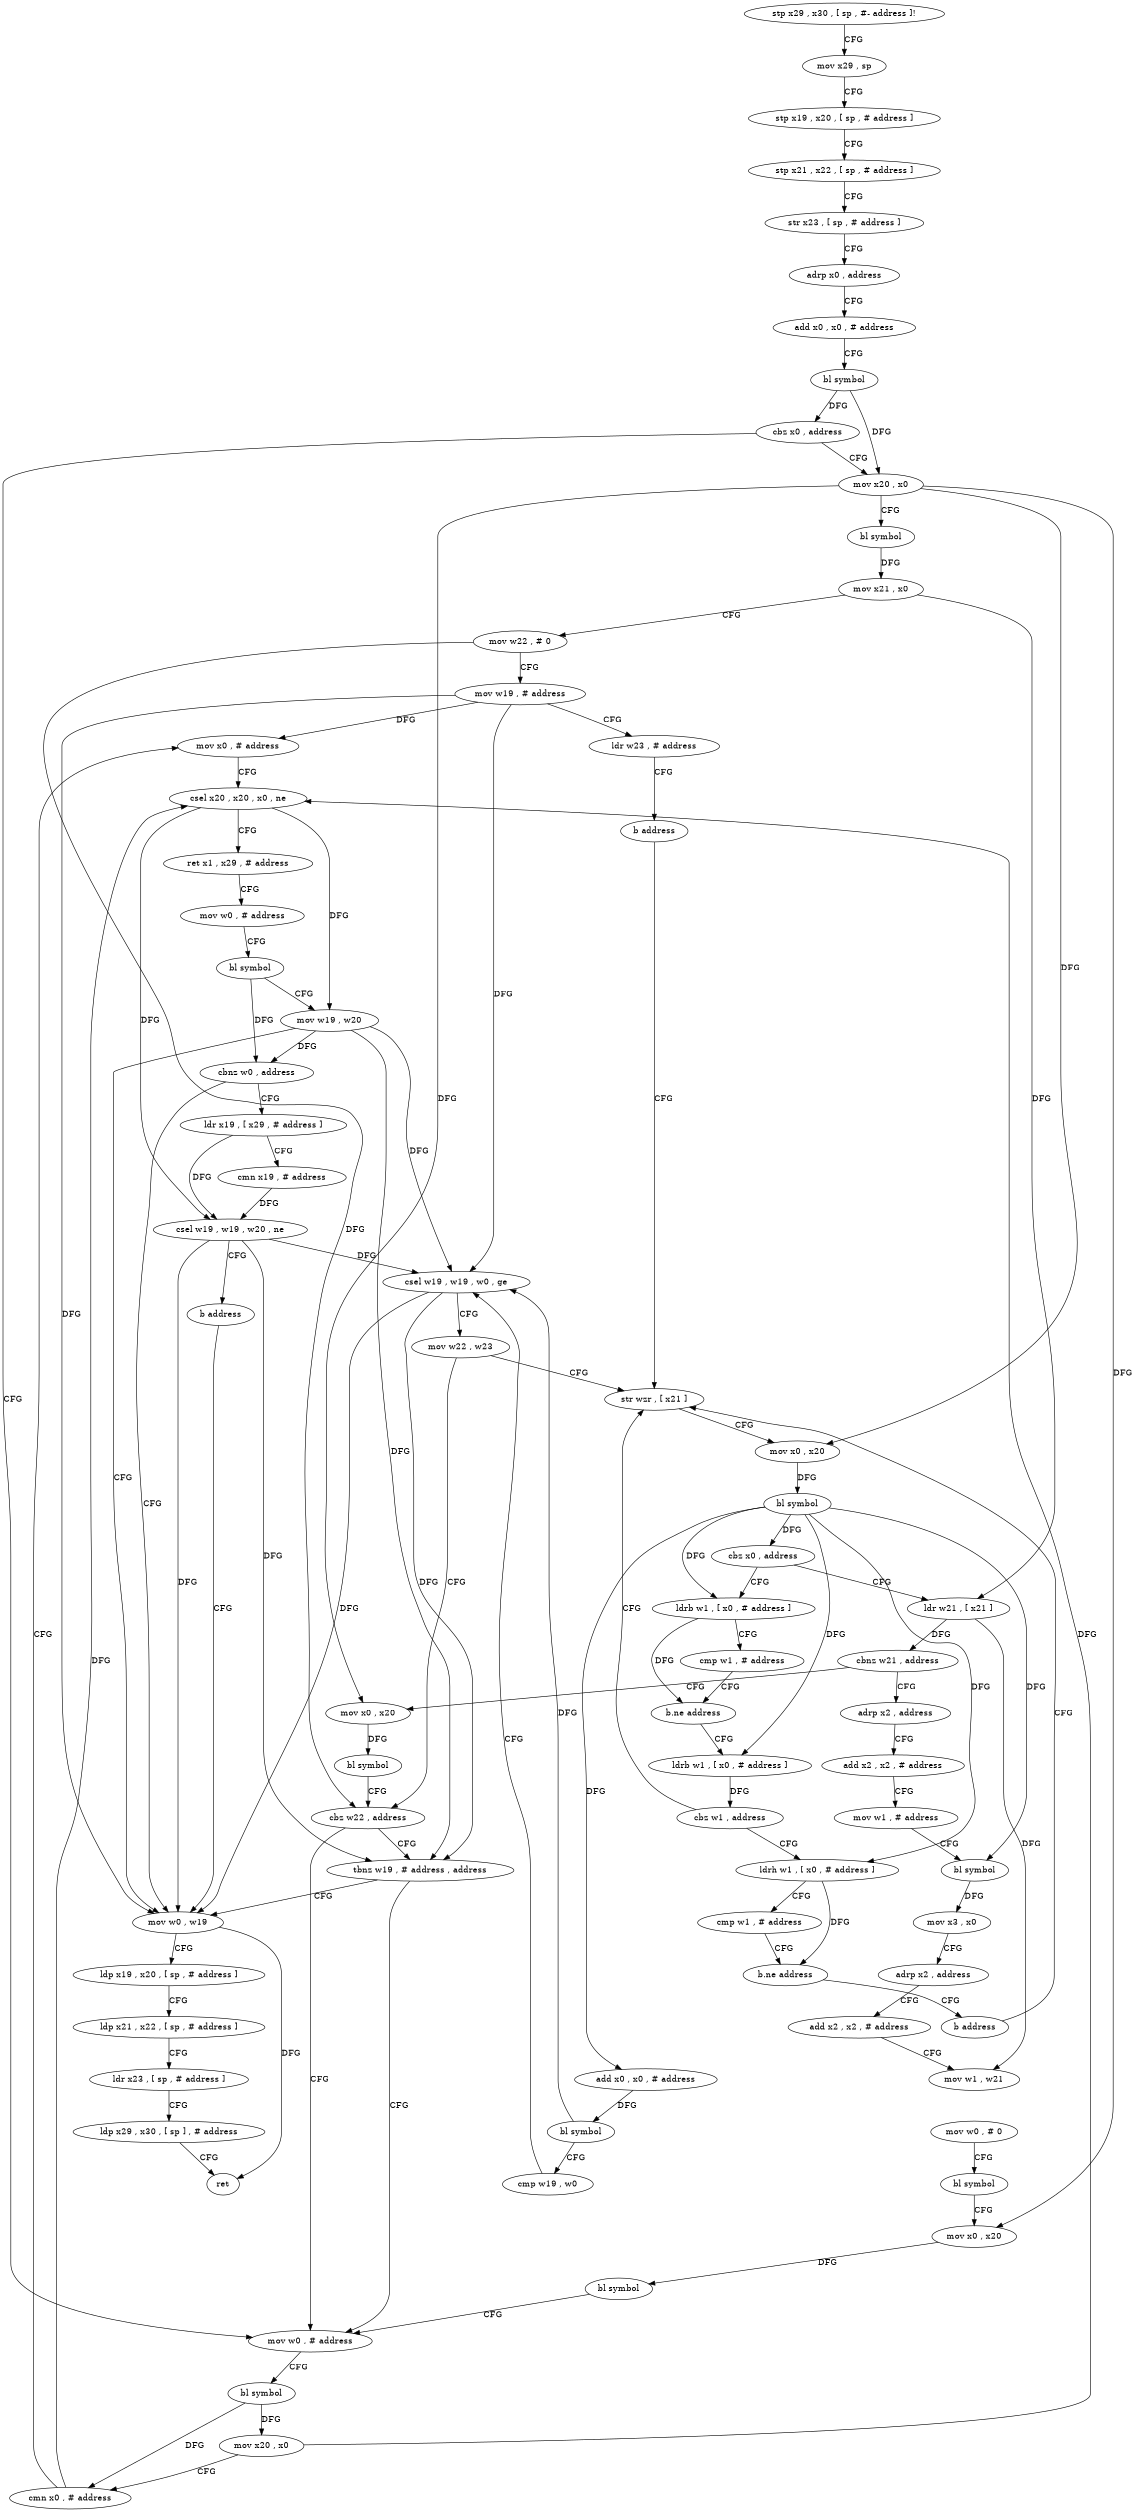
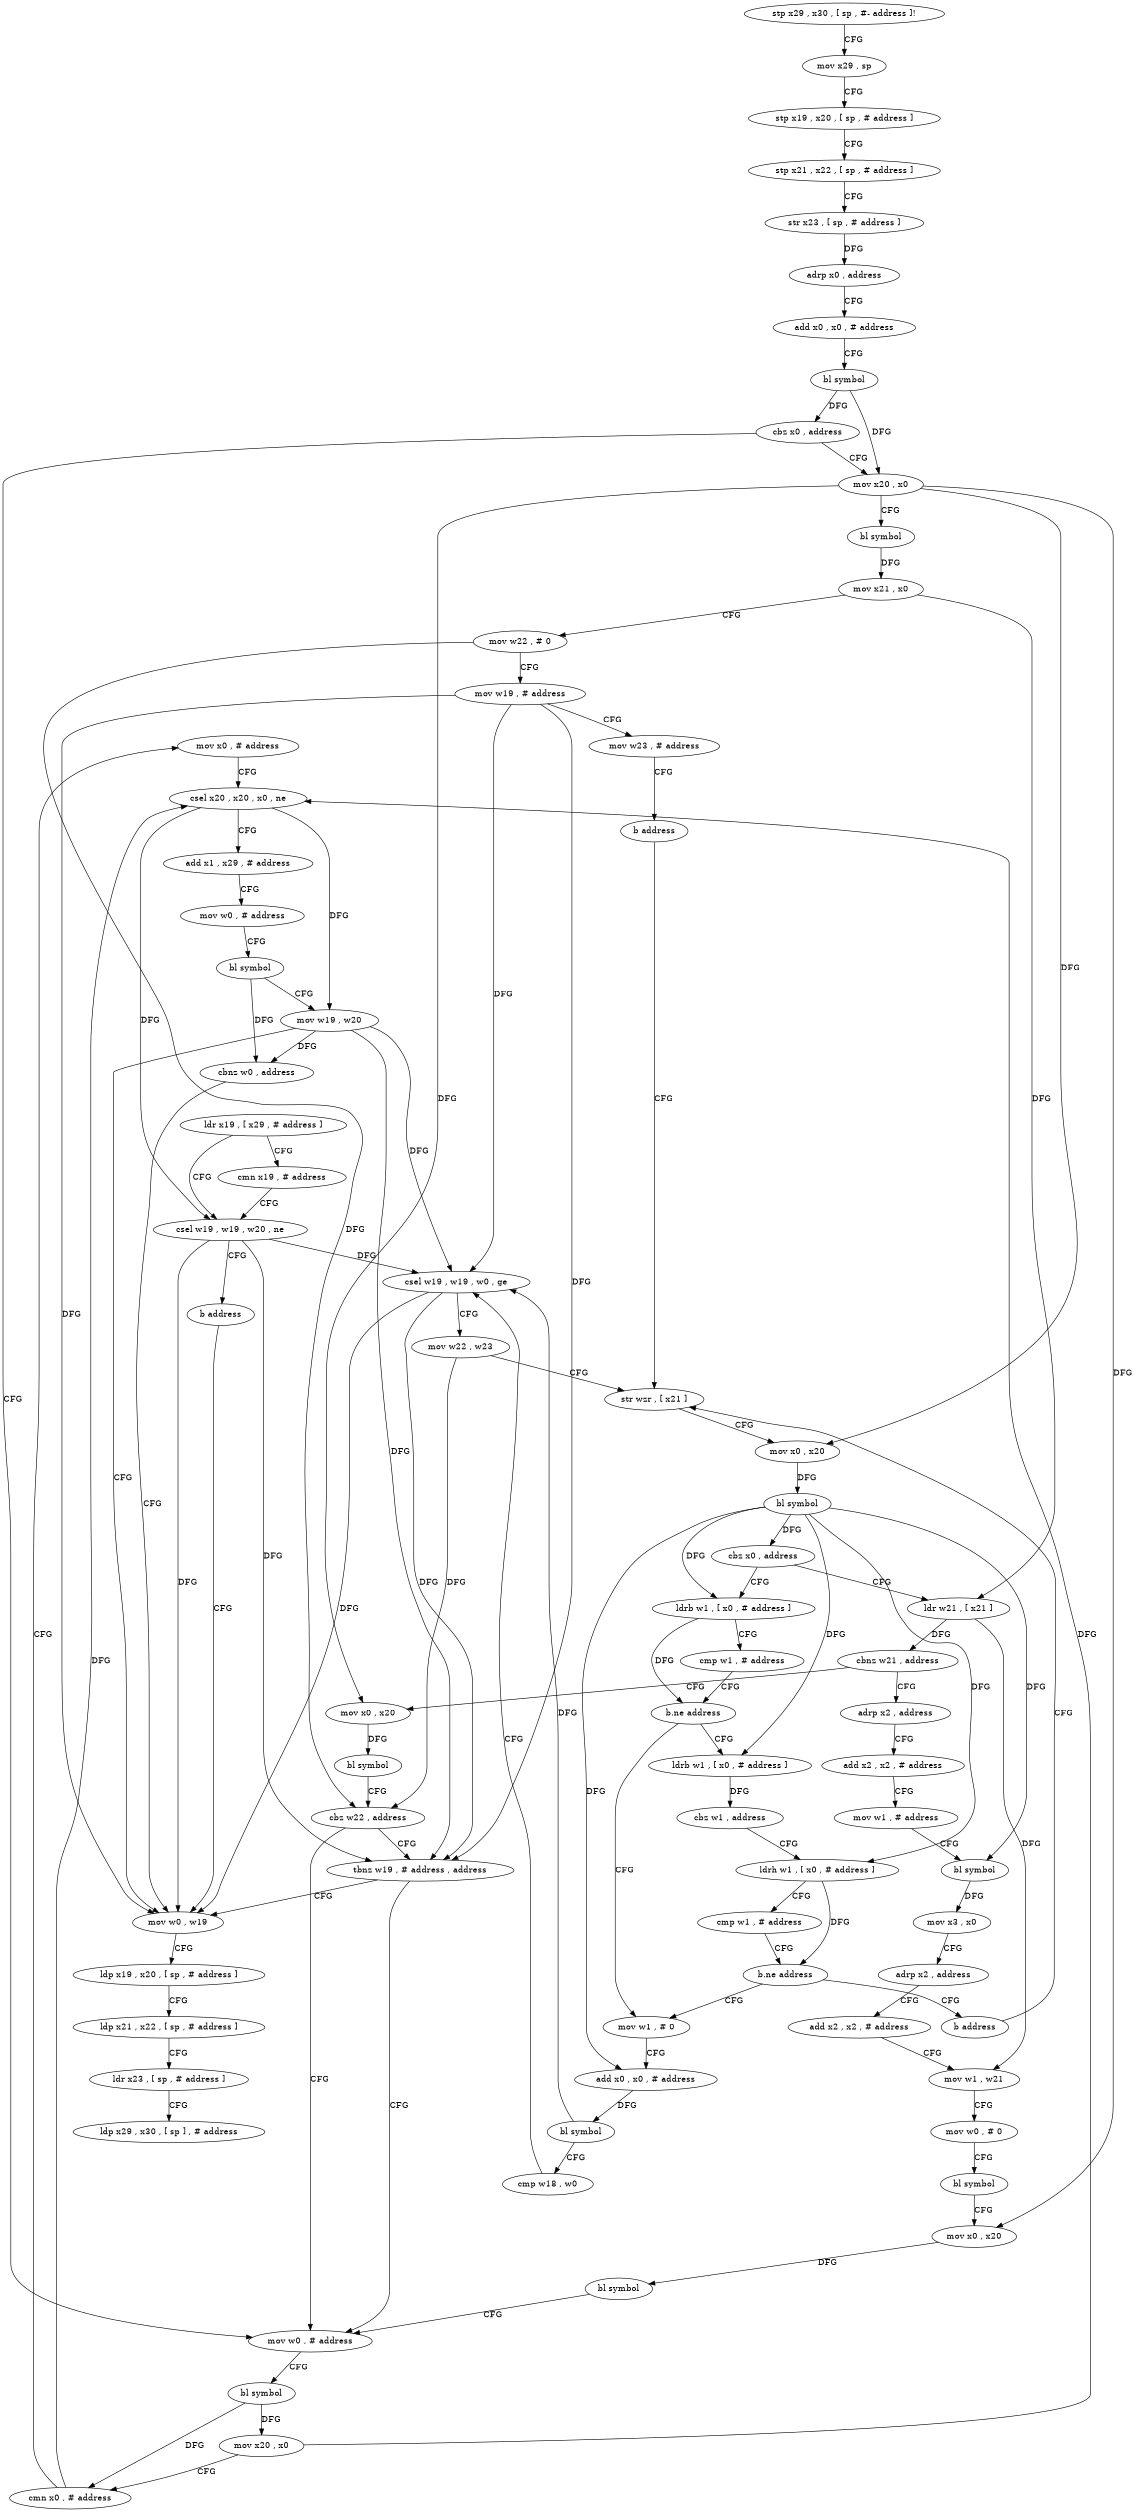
  digraph {
    n1 [label="stp x29 , x30 , [ sp , #- address ]!"]
    n2 [label="mov x29 , sp"]
    n3 [label="stp x19 , x20 , [ sp , # address ]"]
    n4 [label="stp x21 , x22 , [ sp , # address ]"]
    n5 [label="str x23 , [ sp , # address ]"]
    n6 [label="adrp x0 , address"]
    n7 [label="add x0 , x0 , # address"]
    n8 [label="bl symbol"]
    n9 [label="cbz x0 , address"]
    n10 [label="mov x20 , x0"]
    n11 [label="mov w0 , # address"]
    n12 [label="bl symbol"]
    n13 [label="mov x0 , x20"]
    n14 [label="mov x0 , x20"]
    n15 [label="mov x0 , x20"]
    n16 [label="bl symbol"]
    n17 [label="mov x20 , x0"]
    n18 [label="cmn x0 , # address"]
    n19 [label="mov x21 , x0"]
    n20 [label="bl symbol"]
    n21 [label="bl symbol"]
    n22 [label="bl symbol"]
    n23 [label="csel x20 , x20 , x0 , ne"]
    n24 [label="mov x0 , # address"]
-   n25 [label="ret x1 , x29 , # address"]
+   n25 [label="add x1 , x29 , # address"]
    n26 [label="mov w19 , w20"]
    n27 [label="csel w19 , w19 , w20 , ne"]
    n28 [label="mov w0 , # address"]
    n29 [label="cbnz w0 , address"]
    n30 [label="mov w0 , w19"]
    n31 [label="tbnz w19 , # address , address"]
    n32 [label="csel w19 , w19 , w0 , ge"]
    n33 [label="b address"]
    n34 [label="bl symbol"]
    n35 [label="ldr x19 , [ x29 , # address ]"]
    n36 [label="ldp x19 , x20 , [ sp , # address ]"]
-   n37 [label=ret]
    n38 [label="mov w22 , w23"]
    n39 [label="cmn x19 , # address"]
    n40 [label="ldp x21 , x22 , [ sp , # address ]"]
    n41 [label="mov w22 , # 0"]
    n42 [label="ldr w21 , [ x21 ]"]
    n43 [label="mov w19 , # address"]
    n44 [label="cbz w22 , address"]
    n45 [label="str wzr , [ x21 ]"]
    n46 [label="cbnz w21 , address"]
    n47 [label="mov w1 , w21"]
-   n48 [label="ldr w23 , # address"]
+   n48 [label="mov w23 , # address"]
    n49 [label="b address"]
    n50 [label="ldr x23 , [ sp , # address ]"]
    n51 [label="ldp x29 , x30 , [ sp ] , # address"]
    n52 [label="cbz x0 , address"]
    n53 [label="ldrb w1 , [ x0 , # address ]"]
    n54 [label="ldrb w1 , [ x0 , # address ]"]
    n55 [label="bl symbol"]
    n56 [label="add x0 , x0 , # address"]
    n57 [label="ldrh w1 , [ x0 , # address ]"]
    n58 [label="cmp w1 , # address"]
    n59 [label="b.ne address"]
    n60 [label="cbz w1 , address"]
    n61 [label="mov x3 , x0"]
    n62 [label="bl symbol"]
    n63 [label="cmp w1 , # address"]
    n64 [label="b.ne address"]
    n65 [label="adrp x2 , address"]
    n66 [label="mov w0 , # 0"]
+   n67 [label="mov w1 , # 0"]
    n68 [label="add x2 , x2 , # address"]
    n69 [label="mov w1 , # address"]
    n70 [label="adrp x2 , address"]
    n71 [label="add x2 , x2 , # address"]
    n72 [label="bl symbol"]
-   n73 [label="cmp w19 , w0"]
+   n73 [label="cmp w18 , w0"]
    n74 [label="b address"]
    n1 -> n2 [label=CFG]
    n2 -> n3 [label=CFG]
    n3 -> n4 [label=CFG]
    n4 -> n5 [label=CFG]
-   n5 -> n6 [label=CFG]
+   n5 -> n6 [label=DFG]
    n6 -> n7 [label=CFG]
    n7 -> n8 [label=CFG]
    n8 -> n9 [label=DFG]
    n8 -> n10 [label=DFG]
    n9 -> n10 [label=CFG]
    n9 -> n11 [label=CFG]
    n10 -> n12 [label=CFG]
    n10 -> n13 [label=DFG]
    n10 -> n14 [label=DFG]
    n10 -> n15 [label=DFG]
    n11 -> n16 [label=CFG]
    n12 -> n19 [label=DFG]
    n13 -> n20 [label=DFG]
    n14 -> n21 [label=DFG]
    n15 -> n22 [label=DFG]
    n16 -> n17 [label=DFG]
    n16 -> n18 [label=DFG]
    n17 -> n18 [label=CFG]
    n17 -> n23 [label=DFG]
    n18 -> n23 [label=DFG]
    n18 -> n24 [label=CFG]
    n19 -> n41 [label=CFG]
    n19 -> n42 [label=DFG]
    n20 -> n52 [label=DFG]
    n20 -> n53 [label=DFG]
    n20 -> n54 [label=DFG]
    n20 -> n55 [label=DFG]
    n20 -> n56 [label=DFG]
    n20 -> n57 [label=DFG]
    n21 -> n44 [label=CFG]
    n22 -> n11 [label=CFG]
    n23 -> n25 [label=CFG]
    n23 -> n26 [label=DFG]
    n23 -> n27 [label=DFG]
    n24 -> n23 [label=CFG]
    n25 -> n28 [label=CFG]
    n26 -> n29 [label=DFG]
    n26 -> n30 [label=CFG]
    n26 -> n31 [label=DFG]
    n26 -> n32 [label=DFG]
    n27 -> n30 [label=DFG]
    n27 -> n31 [label=DFG]
    n27 -> n32 [label=DFG]
    n27 -> n33 [label=CFG]
    n28 -> n34 [label=CFG]
    n29 -> n30 [label=CFG]
-   n29 -> n35 [label=CFG]
    n30 -> n36 [label=CFG]
-   n30 -> n37 [label=DFG]
    n31 -> n11 [label=CFG]
    n31 -> n30 [label=CFG]
    n32 -> n30 [label=DFG]
    n32 -> n31 [label=DFG]
    n32 -> n38 [label=CFG]
    n33 -> n30 [label=CFG]
    n34 -> n26 [label=CFG]
    n34 -> n29 [label=DFG]
-   n35 -> n27 [label=DFG]
+   n35 -> n27 [label=CFG]
    n35 -> n39 [label=CFG]
    n36 -> n40 [label=CFG]
-   n38 -> n44 [label=CFG]
+   n38 -> n44 [label=DFG]
    n38 -> n45 [label=CFG]
-   n39 -> n27 [label=DFG]
+   n39 -> n27 [label=CFG]
    n40 -> n50 [label=CFG]
    n41 -> n43 [label=CFG]
    n41 -> n44 [label=DFG]
    n42 -> n46 [label=DFG]
    n42 -> n47 [label=DFG]
    n43 -> n30 [label=DFG]
-   n43 -> n24 [label=DFG]
+   n43 -> n31 [label=DFG]
    n43 -> n32 [label=DFG]
    n43 -> n48 [label=CFG]
    n44 -> n11 [label=CFG]
    n44 -> n31 [label=CFG]
    n45 -> n13 [label=CFG]
    n46 -> n14 [label=CFG]
    n46 -> n65 [label=CFG]
+   n47 -> n66 [label=CFG]
    n48 -> n49 [label=CFG]
    n49 -> n45 [label=CFG]
    n50 -> n51 [label=CFG]
-   n51 -> n37 [label=CFG]
    n52 -> n42 [label=CFG]
    n52 -> n53 [label=CFG]
    n53 -> n58 [label=CFG]
    n53 -> n59 [label=DFG]
    n54 -> n60 [label=DFG]
    n55 -> n61 [label=DFG]
    n56 -> n62 [label=DFG]
    n57 -> n63 [label=CFG]
    n57 -> n64 [label=DFG]
    n58 -> n59 [label=CFG]
    n59 -> n54 [label=CFG]
-   n60 -> n45 [label=CFG]
+   n59 -> n67 [label=CFG]
    n60 -> n57 [label=CFG]
    n61 -> n70 [label=CFG]
    n62 -> n32 [label=DFG]
    n62 -> n73 [label=CFG]
    n63 -> n64 [label=CFG]
+   n64 -> n67 [label=CFG]
    n64 -> n74 [label=CFG]
    n65 -> n68 [label=CFG]
    n66 -> n72 [label=CFG]
+   n67 -> n56 [label=CFG]
    n68 -> n69 [label=CFG]
    n69 -> n55 [label=CFG]
    n70 -> n71 [label=CFG]
    n71 -> n47 [label=CFG]
    n72 -> n15 [label=CFG]
    n73 -> n32 [label=CFG]
    n74 -> n45 [label=CFG]
  }
